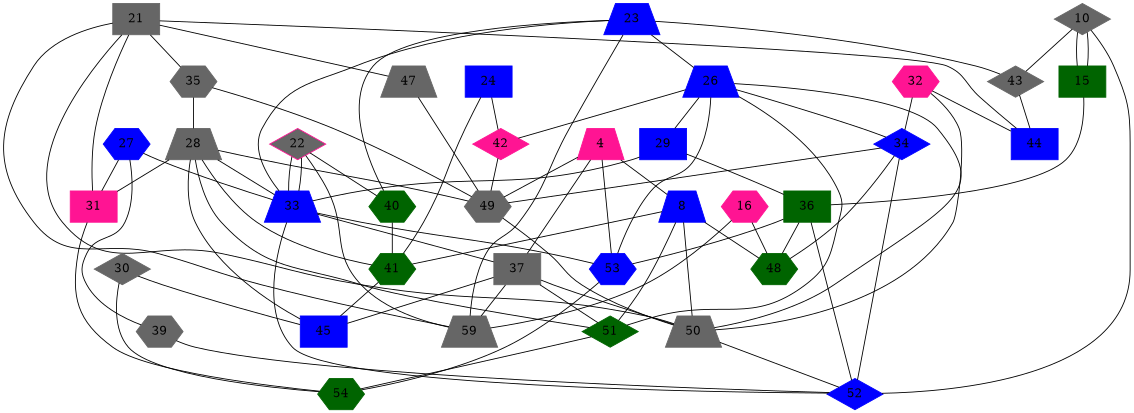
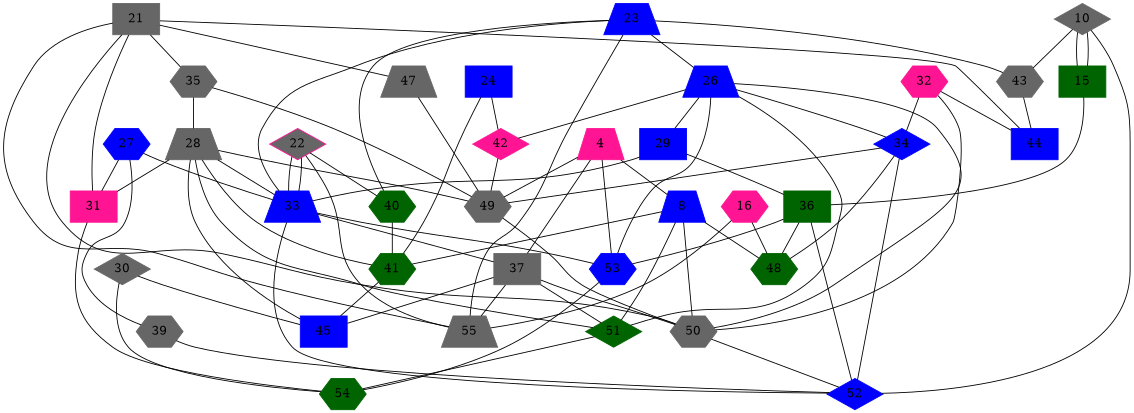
  graph {
    node [color=blue shape=hexagon style=filled]
    4 [color=deeppink shape=trapezium]
    8 [shape=trapezium]
    37 [color=gray40 shape=box super="+9"]
    49 [color=gray40 super="+46+12"]
    53 [super="+17"]
    41 [color=darkgreen]
    48 [color=darkgreen]
-   50 [color=gray40 shape=trapezium super="+13"]
+   50 [color=gray40 super="+13"]
    51 [color=darkgreen shape=diamond super="+21"]
-   55 [color=gray40 shape=trapezium super="+14+19" label=59]
+   55 [color=gray40 shape=trapezium super="+14+19"]
    45 [shape=box]
    54 [color=darkgreen]
    52 [shape=diamond super="+3+35"]
    10 [color=gray40 shape=diamond]
    15 [color=darkgreen shape=box]
-   43 [color=gray40 shape=diamond]
+   43 [color=gray40]
    36 [color=darkgreen shape=box]
    44 [shape=box]
    16 [color=deeppink]
    n20 [color=gray40 label=21 shape=box]
    n21 [color=gray40 label=35]
    31 [color=deeppink shape=box super="+1"]
    47 [color=gray40 shape=trapezium]
    28 [color=gray40 shape=trapezium super="+5"]
    33 [shape=trapezium super="+6"]
    22 [color=deeppink fillcolor=gray40 shape=diamond]
    40 [color=darkgreen]
    23 [shape=trapezium super="+18"]
    26 [shape=trapezium super="+11"]
    42 [color=deeppink shape=diamond]
    29 [shape=box super="+2"]
    34 [shape=diamond]
    24 [shape=box]
    27
    39 [color=gray40]
    30 [color=gray40 shape=diamond]
    32 [color=deeppink]
    4 -- 8
    4 -- 37
    4 -- 49
    4 -- 53
    8 -- 41
    8 -- 48
    8 -- 50
    8 -- 51 [weight=2]
    37 -- 50
    37 -- 51
    37 -- 55
    37 -- 45
    49 -- 50
    53 -- 54
    41 -- 45
    50 -- 52
    51 -- 54
    10 -- 52
    10 -- 15
    10 -- 15
    10 -- 43
    15 -- 36
    43 -- 44
    36 -- 53
    36 -- 48
    36 -- 52
    16 -- 48
    16 -- 55
    n20 -- 50
    n20 -- 55
    n20 -- 44
    n20 -- n21
    n20 -- 31
    n20 -- 47
    n21 -- 49
    n21 -- 28
    31 -- 54
    47 -- 49
    28 -- 49
    28 -- 41
    28 -- 51
    28 -- 45
    28 -- 31
    28 -- 33
    33 -- 37 [weight=2]
    33 -- 53
    33 -- 52
    22 -- 55
    22 -- 33 [weight=2]
    22 -- 33
    22 -- 40
    40 -- 41
    23 -- 55
    23 -- 43
    23 -- 33
    23 -- 40
    23 -- 26 [weight=2]
    26 -- 53
    26 -- 50
    26 -- 51
    26 -- 42
    26 -- 29
    26 -- 34 [weight=2]
    42 -- 49
    29 -- 36
    29 -- 33
    34 -- 49
    34 -- 48
    34 -- 52 [weight=2]
    24 -- 41
    24 -- 42
    27 -- 31
    27 -- 33
    27 -- 39
    39 -- 52
    30 -- 45
    30 -- 54
    32 -- 50
    32 -- 44
    32 -- 34
  }
